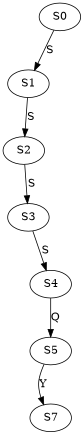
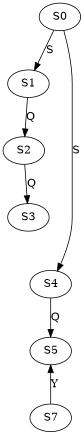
  strict digraph {
    S0
    S1
    S2
    S3
    S4
    S5
    S7
    S0 -> S1 [label=S]
-   S1 -> S2 [label=S]
-   S2 -> S3 [label=S]
-   S3 -> S4 [label=S]
+   S1 -> S2 [label=Q]
+   S2 -> S3 [label=Q]
+   S0 -> S4 [label=S]
    S4 -> S5 [label=Q]
-   S5 -> S7 [label=Y]
+   S7 -> S5 [label=Y]
  }
